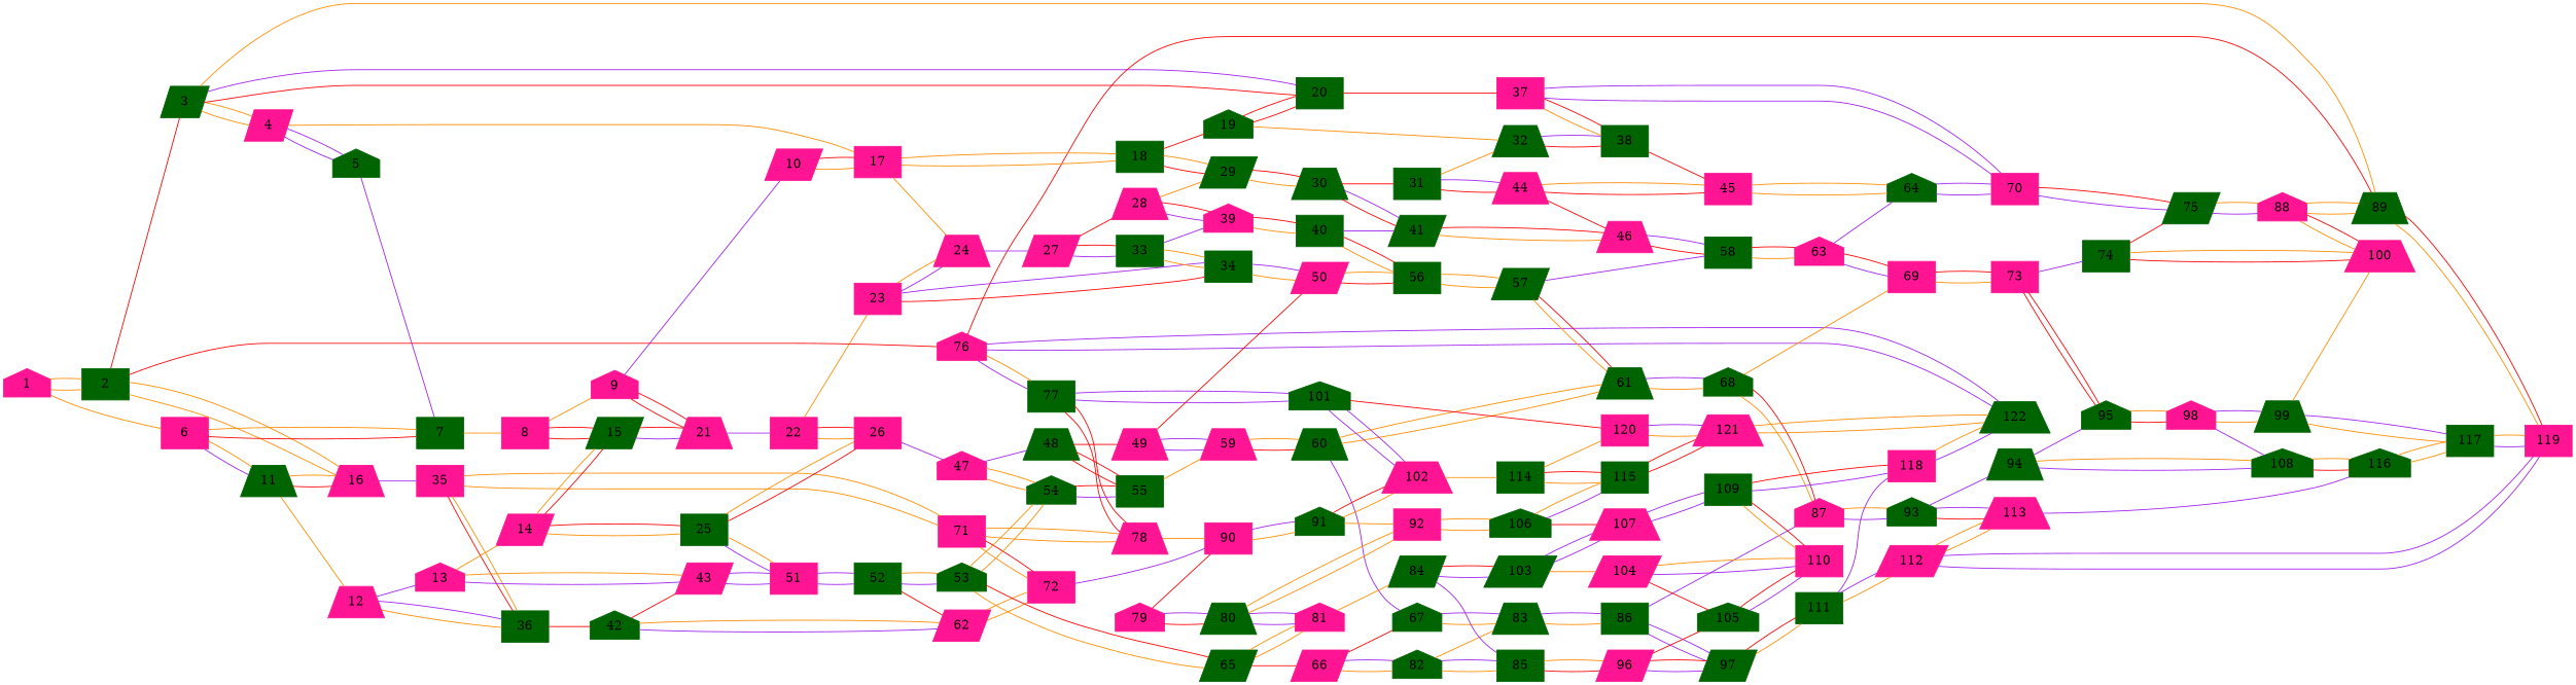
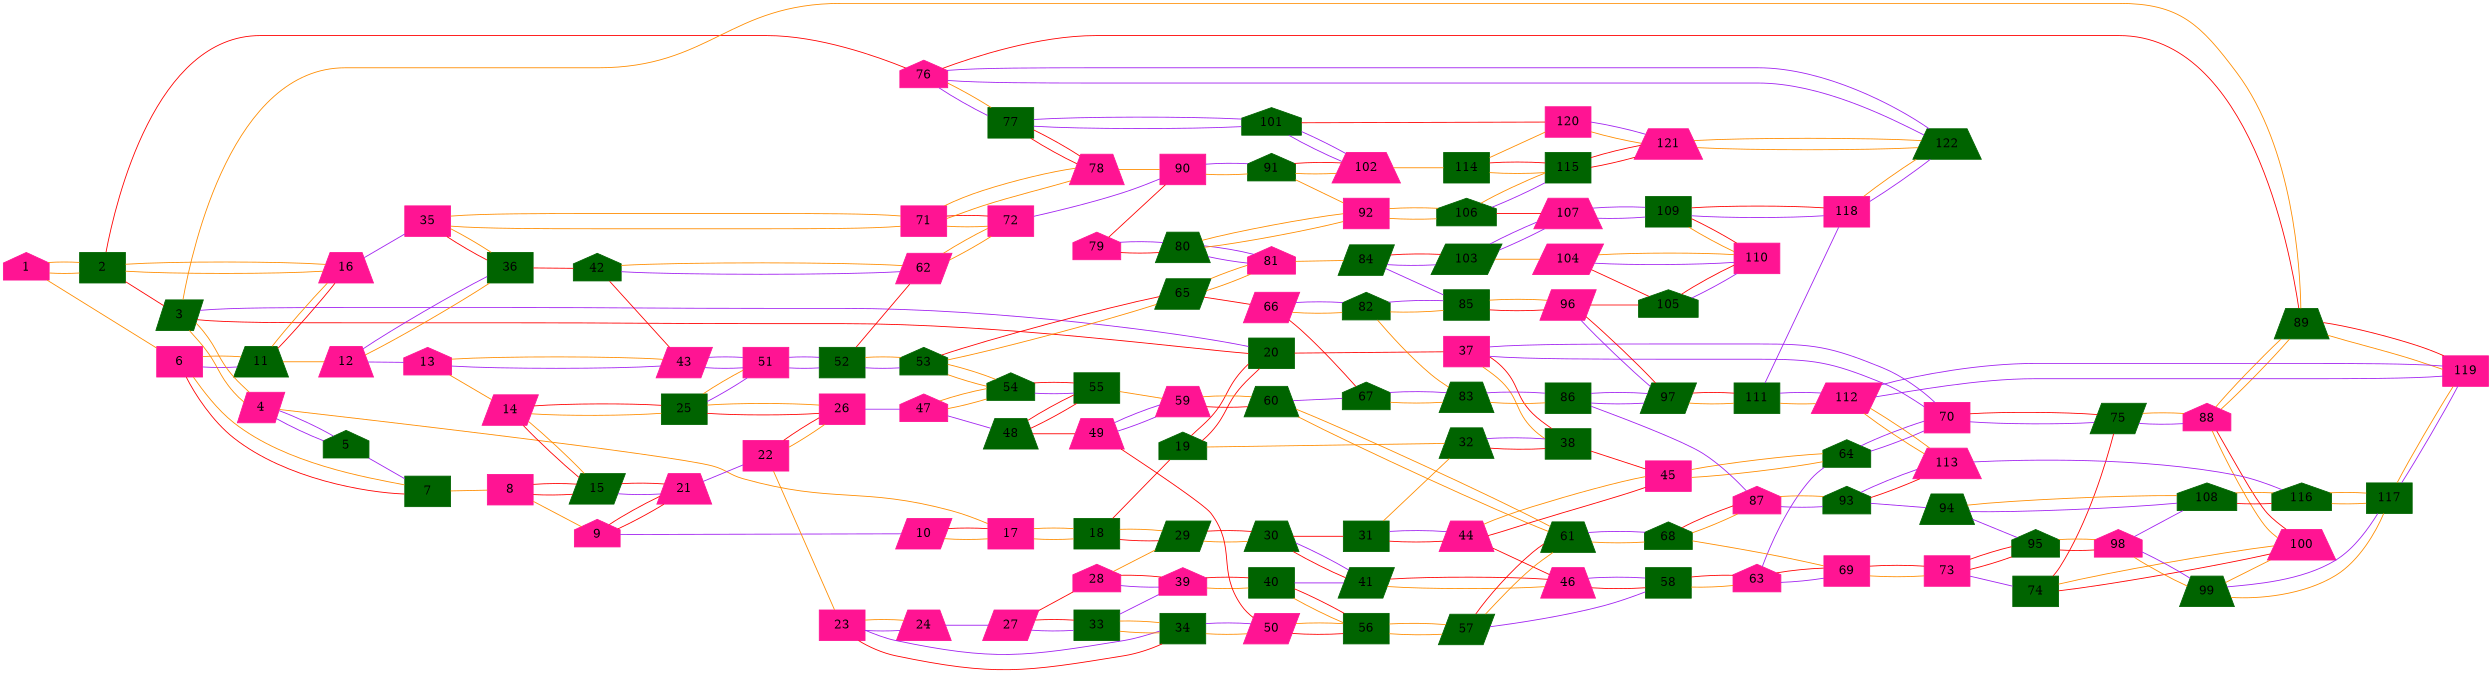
  graph {
    rankdir=LR
    node [color=darkgreen shape=box style=filled]
    edge [color=darkorange]
    1 [color=deeppink shape=house]
    2
    6 [color=deeppink]
    3 [shape=parallelogram]
    16 [color=deeppink shape=trapezium]
    76 [color=deeppink shape=house]
    7
    11 [shape=trapezium]
    4 [color=deeppink shape=parallelogram]
    20
    89 [shape=trapezium]
    35 [color=deeppink]
    77
    122 [shape=trapezium]
    5 [shape=house]
    17 [color=deeppink]
    37 [color=deeppink]
    119 [color=deeppink]
    10 [color=deeppink shape=parallelogram]
    8 [color=deeppink]
    12 [color=deeppink shape=trapezium]
    9 [color=deeppink shape=house]
    15 [shape=parallelogram]
    21 [color=deeppink shape=trapezium]
    22 [color=deeppink]
    18
    24 [color=deeppink shape=trapezium]
    13 [color=deeppink shape=house]
    36
    14 [color=deeppink shape=parallelogram]
    43 [color=deeppink shape=parallelogram]
    42 [shape=house]
    25
    51 [color=deeppink]
    26 [color=deeppink]
    71 [color=deeppink]
    19 [shape=house]
    29 [shape=parallelogram]
    27 [color=deeppink shape=parallelogram]
    32 [shape=trapezium]
    30 [shape=trapezium]
    38
    70 [color=deeppink]
    23 [color=deeppink]
    34
    47 [color=deeppink shape=house]
    50 [color=deeppink shape=parallelogram]
-   28 [color=deeppink shape=trapezium]
+   28 [color=deeppink shape=house]
    33
    52
    48 [shape=trapezium]
    54 [shape=house]
    39 [color=deeppink shape=house]
    40
    31
    41 [shape=parallelogram]
    44 [color=deeppink shape=trapezium]
    46 [color=deeppink shape=trapezium]
    45 [color=deeppink]
    56
    72 [color=deeppink]
    78 [color=deeppink shape=trapezium]
    62 [color=deeppink shape=parallelogram]
    75 [shape=parallelogram]
    64 [shape=house]
    57 [shape=parallelogram]
    58
    63 [color=deeppink shape=house]
    49 [color=deeppink shape=trapezium]
    55
    59 [color=deeppink shape=trapezium]
    60 [shape=trapezium]
    53 [shape=house]
    65 [shape=parallelogram]
    66 [color=deeppink shape=parallelogram]
    81 [color=deeppink shape=house]
    61 [shape=trapezium]
    68 [shape=house]
    69 [color=deeppink]
    67 [shape=house]
    83 [shape=trapezium]
    87 [color=deeppink shape=house]
    90 [color=deeppink]
    73 [color=deeppink]
    82 [shape=house]
    84 [shape=parallelogram]
    85
    86
    93 [shape=house]
    74
    95 [shape=house]
    88 [color=deeppink shape=house]
    79 [color=deeppink shape=house]
    80 [shape=trapezium]
    100 [color=deeppink shape=trapezium]
    98 [color=deeppink shape=house]
    101 [shape=house]
    102 [color=deeppink shape=trapezium]
    120 [color=deeppink]
    91 [shape=house]
    92 [color=deeppink]
    106 [shape=house]
    103 [shape=parallelogram]
    96 [color=deeppink shape=parallelogram]
    97 [shape=parallelogram]
    104 [color=deeppink shape=parallelogram]
    107 [color=deeppink shape=trapezium]
    105 [shape=house]
    111
    94 [shape=trapezium]
    113 [color=deeppink shape=trapezium]
    114
    115
    108 [shape=house]
    116 [shape=house]
    99 [shape=trapezium]
    110 [color=deeppink]
    118 [color=deeppink]
    112 [color=deeppink shape=parallelogram]
    117
    121 [color=deeppink shape=trapezium]
    109
    1 -- 2
    1 -- 2
    1 -- 6
    2 -- 3 [color=red]
    2 -- 16
    2 -- 16
    2 -- 76 [color=red]
    6 -- 7 [color=red]
    6 -- 7
    6 -- 11 [color=purple]
    6 -- 11
    3 -- 4
    3 -- 4
    3 -- 20 [color=red]
    3 -- 20 [color=purple]
    3 -- 89
    16 -- 35 [color=purple]
    76 -- 89 [color=red]
    76 -- 77 [color=purple]
    76 -- 77
    76 -- 122 [color=purple]
    76 -- 122 [color=purple]
    7 -- 8
    11 -- 16 [color=red]
    11 -- 16
    11 -- 12
    4 -- 5 [color=purple]
    4 -- 5 [color=purple]
    4 -- 17
    20 -- 37 [color=red]
    89 -- 119
    89 -- 119 [color=red]
    35 -- 36 [color=red]
    35 -- 36
    35 -- 71
    35 -- 71
    77 -- 78 [color=red]
    77 -- 78 [color=red]
    77 -- 101 [color=purple]
    77 -- 101 [color=purple]
    5 -- 7 [color=purple]
    17 -- 18
    17 -- 18
-   17 -- 24
    37 -- 38
    37 -- 38 [color=red]
    37 -- 70 [color=purple]
    37 -- 70 [color=purple]
    10 -- 17
    10 -- 17 [color=red]
    8 -- 9
    8 -- 15 [color=red]
    8 -- 15 [color=red]
    12 -- 13 [color=purple]
    12 -- 36
    12 -- 36 [color=purple]
    9 -- 10 [color=purple]
    9 -- 21 [color=red]
    9 -- 21 [color=red]
    15 -- 21 [color=purple]
    15 -- 21 [color=red]
    21 -- 22 [color=purple]
    22 -- 26
    22 -- 26 [color=red]
    22 -- 23
    18 -- 19 [color=red]
    18 -- 29 [color=red]
    18 -- 29
    24 -- 27 [color=purple]
    13 -- 14
    13 -- 43 [color=purple]
    13 -- 43
    36 -- 42 [color=red]
    14 -- 15 [color=red]
    14 -- 15
    14 -- 25
    14 -- 25 [color=red]
    43 -- 51 [color=purple]
    43 -- 51 [color=purple]
    42 -- 43 [color=red]
    42 -- 62 [color=purple]
    42 -- 62
    25 -- 51 [color=purple]
    25 -- 51
    25 -- 26 [color=red]
    25 -- 26
    51 -- 52 [color=purple]
    51 -- 52 [color=purple]
    26 -- 47 [color=purple]
    71 -- 72
    71 -- 72 [color=red]
    71 -- 78
    71 -- 78
    19 -- 20 [color=red]
    19 -- 20 [color=red]
    19 -- 32
    29 -- 30
    29 -- 30 [color=red]
    27 -- 28 [color=red]
    27 -- 33 [color=purple]
    27 -- 33 [color=red]
    32 -- 38 [color=red]
    32 -- 38 [color=purple]
    30 -- 31 [color=red]
    30 -- 41 [color=red]
    30 -- 41 [color=purple]
    38 -- 45 [color=red]
    70 -- 75 [color=purple]
    70 -- 75 [color=red]
    23 -- 24 [color=purple]
    23 -- 24
    23 -- 34 [color=red]
    23 -- 34 [color=purple]
    34 -- 50
    34 -- 50 [color=purple]
    47 -- 48 [color=purple]
    47 -- 54
    47 -- 54
    50 -- 56 [color=red]
    50 -- 56
    28 -- 29
    28 -- 39 [color=purple]
    28 -- 39 [color=red]
    33 -- 34
    33 -- 34
    33 -- 39 [color=purple]
    52 -- 62 [color=red]
    52 -- 53 [color=purple]
    52 -- 53
    48 -- 49 [color=red]
    48 -- 55 [color=red]
    48 -- 55 [color=red]
    54 -- 55 [color=purple]
    54 -- 55 [color=red]
    39 -- 40
    39 -- 40 [color=red]
    40 -- 41 [color=purple]
    40 -- 56
    40 -- 56 [color=red]
    31 -- 32
    31 -- 44 [color=red]
    31 -- 44 [color=purple]
    41 -- 46
    41 -- 46 [color=red]
    44 -- 46 [color=red]
    44 -- 45 [color=red]
    44 -- 45
    46 -- 58 [color=red]
    46 -- 58 [color=purple]
    45 -- 64
    45 -- 64
    56 -- 57
    56 -- 57
    72 -- 90 [color=purple]
    78 -- 90
    62 -- 72
    62 -- 72
    75 -- 88 [color=purple]
    75 -- 88
    64 -- 70 [color=purple]
    64 -- 70 [color=purple]
    57 -- 58 [color=purple]
    57 -- 61
    57 -- 61 [color=red]
    58 -- 63
    58 -- 63 [color=red]
    63 -- 64 [color=purple]
    63 -- 69 [color=purple]
    63 -- 69 [color=red]
    49 -- 50 [color=red]
    49 -- 59 [color=purple]
    49 -- 59 [color=purple]
    55 -- 59
    59 -- 60 [color=red]
    59 -- 60
    60 -- 61
    60 -- 61
    60 -- 67 [color=purple]
    53 -- 54
    53 -- 54
    53 -- 65
    53 -- 65 [color=red]
    65 -- 66 [color=red]
    65 -- 81
    65 -- 81
    66 -- 67 [color=red]
    66 -- 82
    66 -- 82 [color=purple]
    81 -- 84
    61 -- 68
    61 -- 68 [color=purple]
    68 -- 69
    68 -- 87
    68 -- 87 [color=red]
    69 -- 73
    69 -- 73 [color=red]
    67 -- 83
    67 -- 83 [color=purple]
    83 -- 86
    83 -- 86 [color=purple]
    87 -- 93 [color=purple]
    87 -- 93
    90 -- 91
    90 -- 91 [color=purple]
    73 -- 74 [color=purple]
    73 -- 95 [color=red]
    73 -- 95 [color=red]
    82 -- 83
    82 -- 85
    82 -- 85 [color=purple]
    84 -- 85 [color=purple]
    84 -- 103 [color=purple]
    84 -- 103 [color=red]
    85 -- 96 [color=red]
    85 -- 96
    86 -- 87 [color=purple]
    86 -- 97 [color=purple]
    86 -- 97 [color=purple]
    93 -- 94 [color=purple]
    93 -- 113 [color=red]
    93 -- 113 [color=purple]
    74 -- 75 [color=red]
    74 -- 100 [color=red]
    74 -- 100
    95 -- 98 [color=red]
    95 -- 98
    88 -- 89
    88 -- 89
    88 -- 100
    88 -- 100 [color=red]
    79 -- 90 [color=red]
    79 -- 80 [color=red]
    79 -- 80 [color=purple]
    80 -- 81 [color=purple]
    80 -- 81 [color=purple]
    80 -- 92
    80 -- 92
    98 -- 108 [color=purple]
    98 -- 99
    98 -- 99 [color=purple]
    101 -- 102 [color=purple]
    101 -- 102 [color=purple]
    101 -- 120 [color=red]
    102 -- 114
    120 -- 121
    120 -- 121 [color=purple]
    91 -- 102
    91 -- 102 [color=red]
    91 -- 92
    92 -- 106
    92 -- 106
    106 -- 107 [color=red]
    106 -- 115 [color=purple]
    106 -- 115
    103 -- 104
    103 -- 107 [color=purple]
    103 -- 107 [color=purple]
    96 -- 97 [color=purple]
    96 -- 97 [color=red]
    96 -- 105 [color=red]
    97 -- 111
    97 -- 111 [color=red]
    104 -- 105 [color=red]
    104 -- 110 [color=purple]
    104 -- 110
    107 -- 109 [color=purple]
    107 -- 109 [color=purple]
    105 -- 110 [color=purple]
    105 -- 110 [color=red]
    111 -- 118 [color=purple]
    111 -- 112
    111 -- 112 [color=purple]
    94 -- 95 [color=purple]
    94 -- 108 [color=purple]
    94 -- 108
    113 -- 116 [color=purple]
    114 -- 120
    114 -- 115
    114 -- 115 [color=red]
    115 -- 121 [color=red]
    115 -- 121 [color=red]
    108 -- 116 [color=red]
    108 -- 116
    116 -- 117
    116 -- 117
    99 -- 100
    99 -- 117
    99 -- 117 [color=purple]
    118 -- 122 [color=purple]
    118 -- 122
    112 -- 119 [color=purple]
    112 -- 119 [color=purple]
    112 -- 113
    112 -- 113
    117 -- 119 [color=purple]
    117 -- 119
    121 -- 122
    121 -- 122
    109 -- 110
    109 -- 110 [color=red]
    109 -- 118 [color=purple]
    109 -- 118 [color=red]
  }
